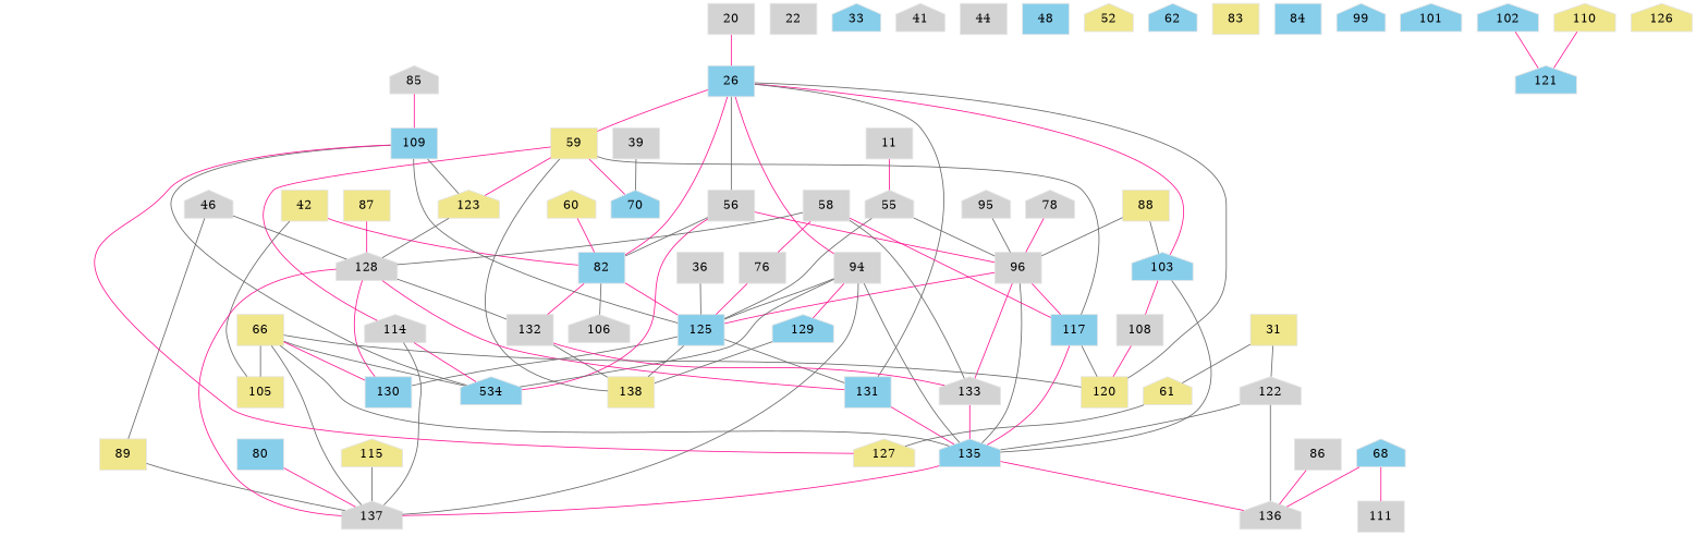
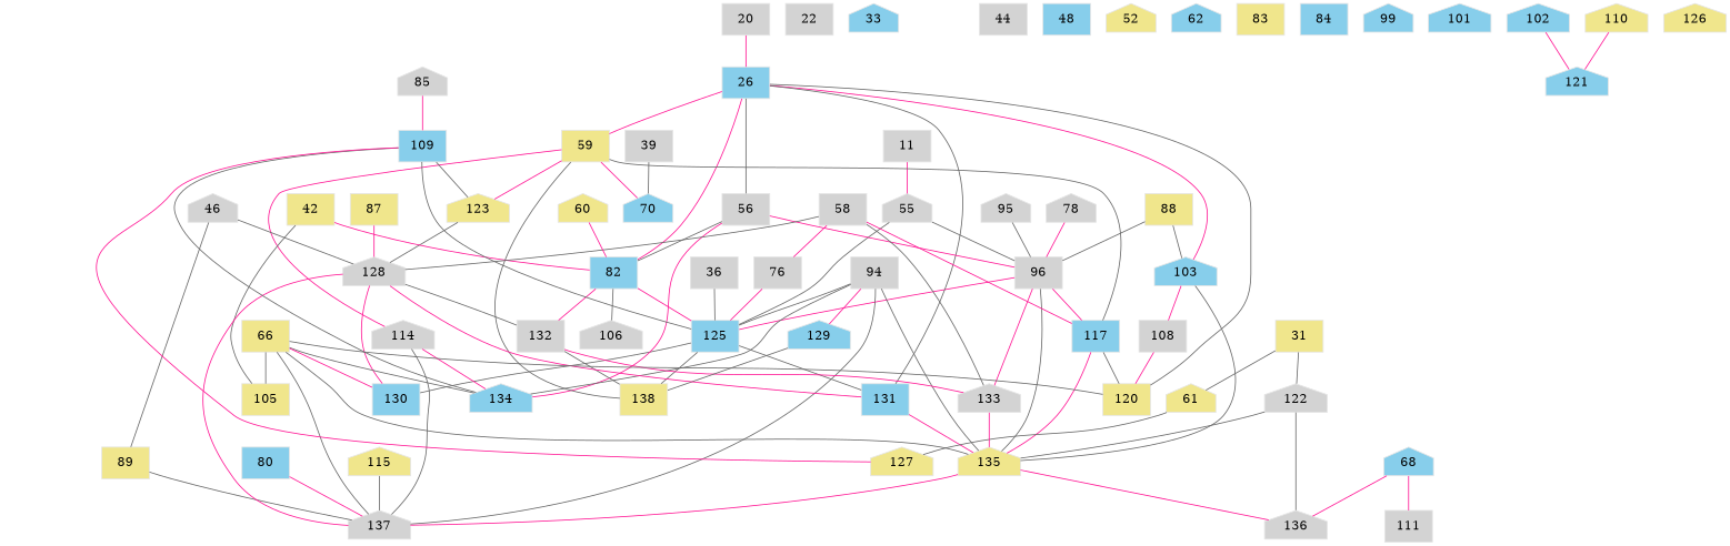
  graph {
    node [color=gray90 fillcolor=lightgrey shape=box style=filled]
    edge [color=gray40]
    55 [shape=house super="+19"]
    125 [fillcolor=skyblue super="+3+50+16+119+81+104"]
    96 [super="+47+63+73"]
    11
    26 [fillcolor=skyblue super="+7"]
    56
    59 [fillcolor=khaki super="+28+34"]
    82 [fillcolor=skyblue super="+6+4"]
    94 [super="+40+92"]
    103 [fillcolor=skyblue shape=house super="+12"]
    120 [fillcolor=khaki]
    131 [fillcolor=skyblue super="+79"]
    20
    22
-   134 [fillcolor=skyblue shape=house label=534]
+   134 [fillcolor=skyblue shape=house]
    70 [fillcolor=skyblue shape=house]
    117 [fillcolor=skyblue super="+75"]
    114 [shape=house super="+91"]
    123 [fillcolor=khaki shape=house]
    138 [fillcolor=khaki]
    106 [shape=house]
    132 [super="+53"]
-   135 [fillcolor=skyblue shape=house super="+97+98"]
+   135 [fillcolor=khaki shape=house super="+97+98"]
    137 [shape=house super="+100+118"]
    129 [fillcolor=skyblue shape=house super="+51+124"]
    108
    31 [fillcolor=khaki]
    61 [fillcolor=khaki shape=house]
    122 [shape=house]
    127 [fillcolor=khaki shape=house]
    136 [shape=house super="+24+54+23+116"]
    33 [fillcolor=skyblue shape=house]
    130 [fillcolor=skyblue]
    36
    39
-   41 [shape=house]
    42 [fillcolor=khaki]
    105 [fillcolor=khaki super="+10"]
    44
    46 [shape=house]
    89 [fillcolor=khaki]
    128 [shape=house super="+2+57+112"]
    48 [fillcolor=skyblue]
    52 [fillcolor=khaki shape=house]
    133 [shape=house super="+113+107"]
    58
    76
    60 [fillcolor=khaki shape=house]
    62 [fillcolor=skyblue shape=house]
    66 [fillcolor=khaki super="+29+43+13"]
    68 [fillcolor=skyblue shape=house]
    111
    78 [shape=house]
    80 [fillcolor=skyblue]
    83 [fillcolor=khaki]
    84 [fillcolor=skyblue super="+27"]
    85 [shape=house]
    109 [fillcolor=skyblue]
-   86
    87 [fillcolor=khaki]
    88 [fillcolor=khaki super="+25"]
    95 [shape=house]
    99 [fillcolor=skyblue shape=house]
    101 [fillcolor=skyblue shape=house super="+5"]
    102 [fillcolor=skyblue shape=house]
    121 [fillcolor=skyblue shape=house]
    110 [fillcolor=khaki shape=house]
    115 [fillcolor=khaki shape=house]
    126 [fillcolor=khaki shape=house]
    55 -- 125 [weight=3]
    55 -- 96
    125 -- 131
    125 -- 138
    125 -- 130
    96 -- 125 [color=deeppink weight=3]
    96 -- 117 [color=deeppink]
    96 -- 135
    96 -- 133 [color=deeppink]
    11 -- 55 [color=deeppink]
    26 -- 56 [weight=2]
    26 -- 59 [color=deeppink weight=2]
    26 -- 82 [color=deeppink]
-   26 -- 94 [color=deeppink]
    26 -- 103 [color=deeppink]
    26 -- 120
    26 -- 131
    56 -- 96 [color=deeppink]
    56 -- 82
    56 -- 134 [color=deeppink]
    59 -- 70 [color=deeppink]
    59 -- 117 [weight=2]
    59 -- 114 [color=deeppink]
    59 -- 123 [color=deeppink]
    59 -- 138
    82 -- 125 [color=deeppink weight=2]
    82 -- 106
    82 -- 132 [color=deeppink]
    94 -- 125 [weight=2]
    94 -- 134
    94 -- 135
    94 -- 137 [weight=3]
    94 -- 129 [color=deeppink]
    103 -- 135
    103 -- 108 [color=deeppink]
    131 -- 135 [color=deeppink]
    20 -- 26 [color=deeppink weight=2]
    117 -- 120 [weight=2]
    117 -- 135 [color=deeppink weight=2]
    114 -- 134 [color=deeppink]
    114 -- 137
    123 -- 128
    132 -- 138
    132 -- 133 [color=deeppink]
    135 -- 137 [color=deeppink weight=2]
    135 -- 136 [color=deeppink]
    129 -- 138
    108 -- 120 [color=deeppink]
    31 -- 61
    31 -- 122
    61 -- 127
    122 -- 135
    122 -- 136 [weight=2]
    36 -- 125
    39 -- 70
    42 -- 82 [color=deeppink]
    42 -- 105
    46 -- 89
    46 -- 128
    89 -- 137
    128 -- 131 [color=deeppink]
    128 -- 132
    128 -- 137 [color=deeppink weight=2]
    128 -- 130 [color=deeppink]
    133 -- 135 [color=deeppink weight=2]
    58 -- 117 [color=deeppink]
    58 -- 128
    58 -- 133
    58 -- 76 [color=deeppink]
    76 -- 125 [color=deeppink]
    60 -- 82 [color=deeppink]
    66 -- 120
    66 -- 134
    66 -- 135
    66 -- 137 [weight=2]
    66 -- 130 [color=deeppink]
    66 -- 105 [weight=2]
    68 -- 136 [color=deeppink]
    68 -- 111 [color=deeppink]
    78 -- 96 [color=deeppink]
    80 -- 137 [color=deeppink]
    85 -- 109 [color=deeppink]
    109 -- 125 [weight=2]
    109 -- 134
    109 -- 123
    109 -- 127 [color=deeppink]
-   86 -- 136 [color=deeppink]
    87 -- 128 [color=deeppink]
    88 -- 96
    88 -- 103
    95 -- 96
    102 -- 121 [color=deeppink]
    110 -- 121 [color=deeppink]
    115 -- 137
  }
